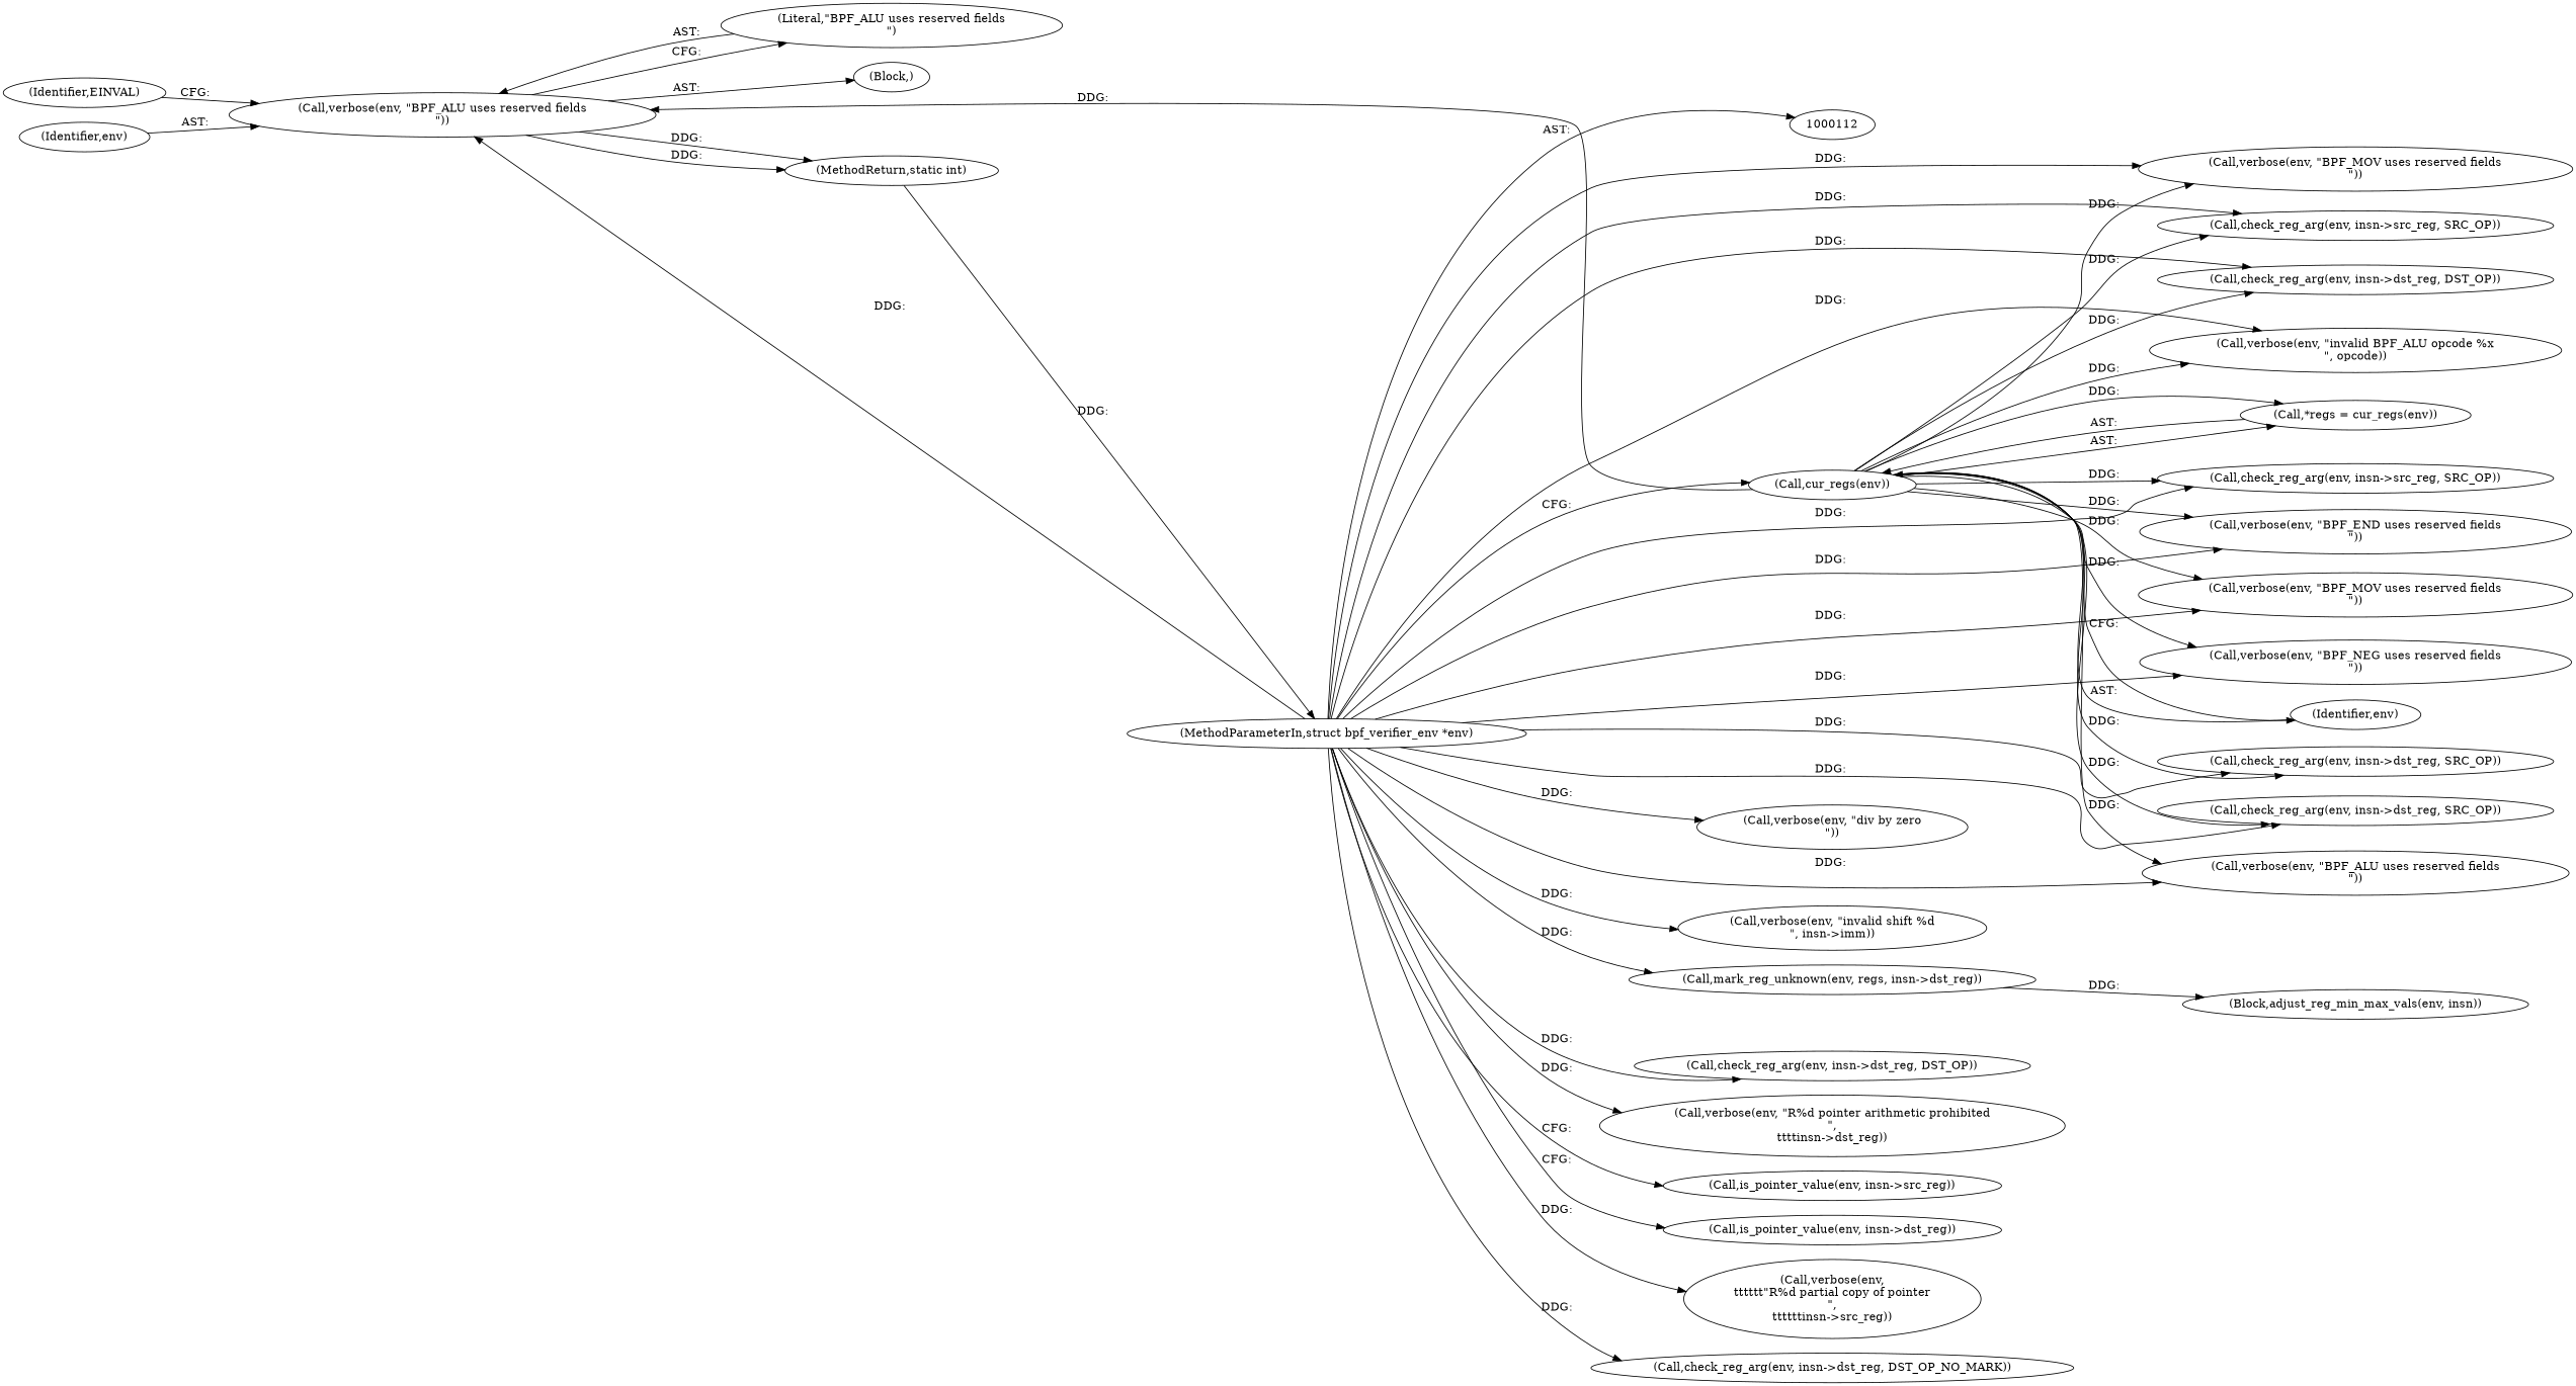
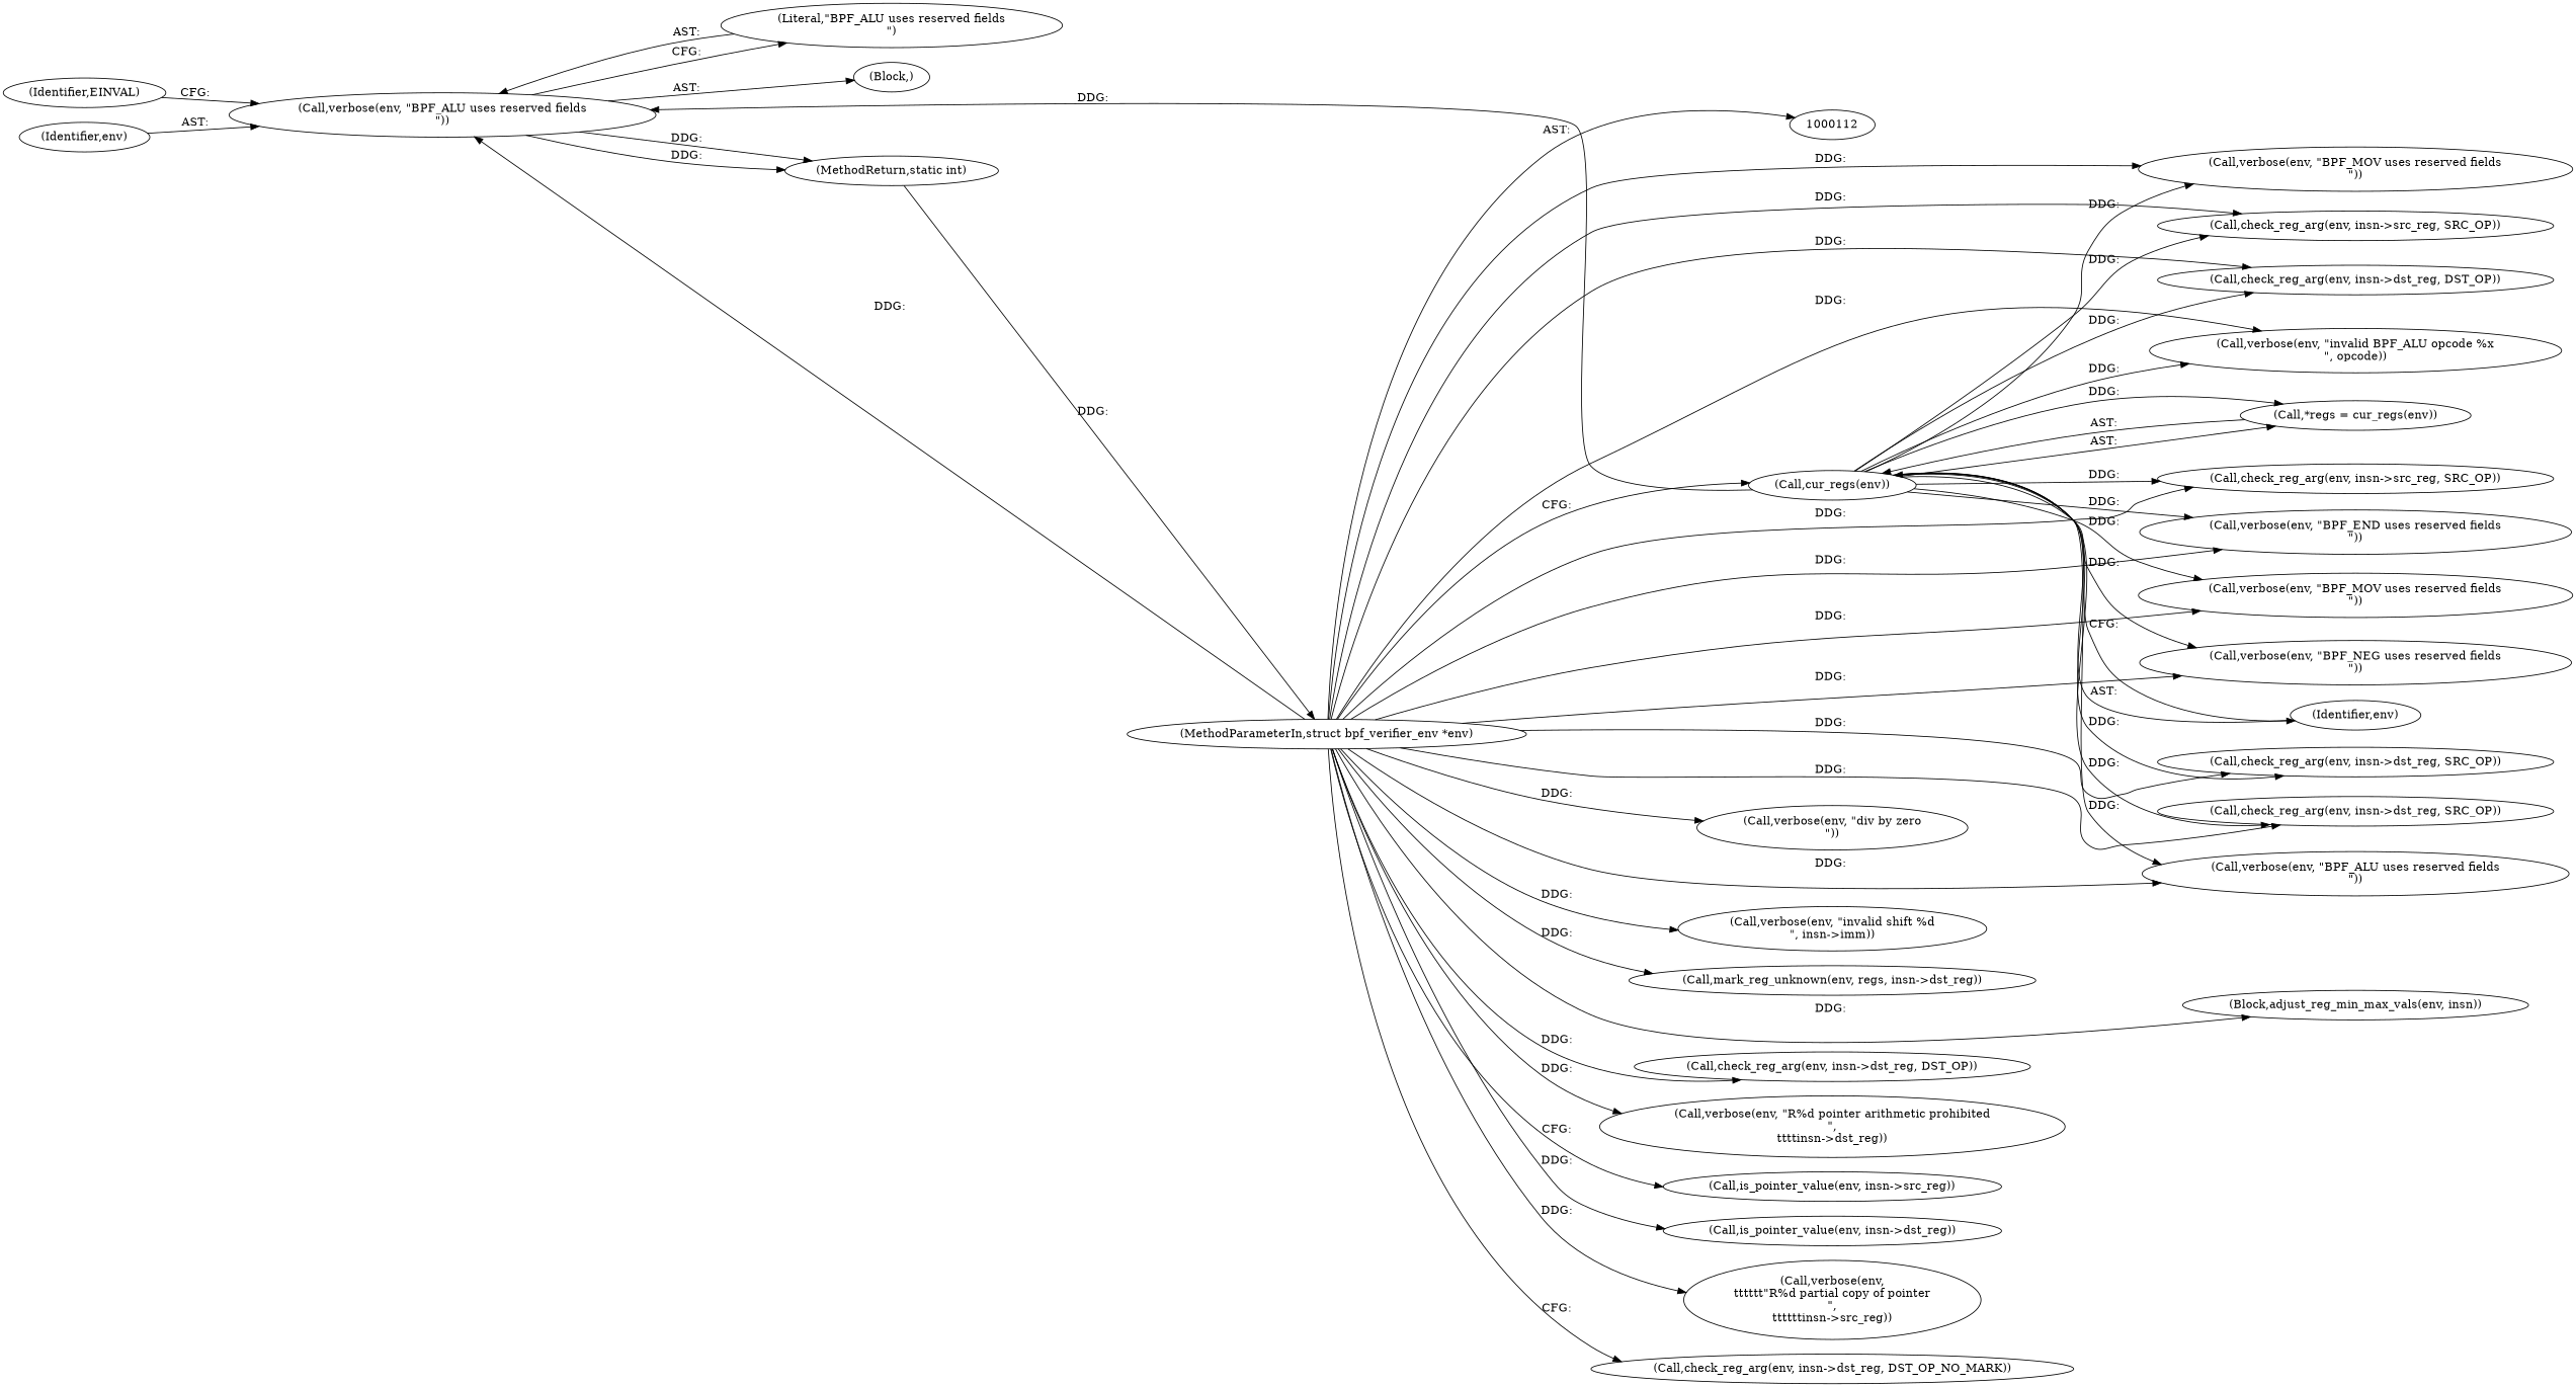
  digraph {
    rankdir=LR
    n1 [label="(Call,verbose(env, \"BPF_ALU uses reserved fields\n\"))"]
    n2 [label="(Literal,\"BPF_ALU uses reserved fields\n\")"]
    n3 [label="(Block,)"]
    n4 [label="(MethodReturn,static int)"]
    n5 [label="(MethodParameterIn,struct bpf_verifier_env *env)"]
    n6 [label="(Call,cur_regs(env))"]
    n7 [label="(Call,*regs = cur_regs(env))"]
    n8 [label="(Call,verbose(env, \"BPF_MOV uses reserved fields\n\"))"]
    n9 [label="(Call,check_reg_arg(env, insn->dst_reg, DST_OP))"]
    n10 [label="(Call,verbose(env, \"invalid BPF_ALU opcode %x\n\", opcode))"]
    n11 [label="(Call,verbose(env, \"BPF_MOV uses reserved fields\n\"))"]
    n12 [label="(Call,verbose(env, \"BPF_NEG uses reserved fields\n\"))"]
    n13 [label="(Identifier,env)"]
    n14 [label="(Call,check_reg_arg(env, insn->src_reg, SRC_OP))"]
    n15 [label="(Call,check_reg_arg(env, insn->src_reg, SRC_OP))"]
    n16 [label="(Call,check_reg_arg(env, insn->dst_reg, SRC_OP))"]
    n17 [label="(Call,verbose(env, \"BPF_END uses reserved fields\n\"))"]
    n18 [label="(Call,verbose(env, \"BPF_ALU uses reserved fields\n\"))"]
    n19 [label="(Call,check_reg_arg(env, insn->dst_reg, SRC_OP))"]
    n20 [label="(Call,verbose(env, \"div by zero\n\"))"]
    n21 [label="(Call,verbose(env, \"invalid shift %d\n\", insn->imm))"]
    n22 [label="(Block,adjust_reg_min_max_vals(env, insn))"]
    n23 [label="(Call,check_reg_arg(env, insn->dst_reg, DST_OP))"]
    n24 [label="(Call,verbose(env, \"R%d pointer arithmetic prohibited\n\",\n\t\t\t\tinsn->dst_reg))"]
    n25 [label="(Call,is_pointer_value(env, insn->src_reg))"]
    n26 [label="(Call,mark_reg_unknown(env, regs, insn->dst_reg))"]
    n27 [label="(Call,is_pointer_value(env, insn->dst_reg))"]
    n28 [label="(Call,verbose(env,\n\t\t\t\t\t\t\"R%d partial copy of pointer\n\",\n\t\t\t\t\t\tinsn->src_reg))"]
    n29 [label="(Call,check_reg_arg(env, insn->dst_reg, DST_OP_NO_MARK))"]
    1000112
    n31 [label="(Identifier,EINVAL)"]
    n32 [label="(Identifier,env)"]
    n1 -> n2 [label="CFG: "]
    n1 -> n3 [label="AST: "]
    n1 -> n4 [label="DDG: "]
    n1 -> n4 [label="DDG: "]
    n2 -> n1 [label="AST: "]
    n4 -> n5 [label="DDG: "]
    n5 -> n1 [label="DDG: "]
    n5 -> n6 [label="CFG: "]
    n5 -> n8 [label="DDG: "]
    n5 -> n9 [label="DDG: "]
    n5 -> n10 [label="DDG: "]
    n5 -> n11 [label="DDG: "]
    n5 -> n12 [label="DDG: "]
    n5 -> n14 [label="DDG: "]
    n5 -> n15 [label="DDG: "]
    n5 -> n16 [label="DDG: "]
    n5 -> n17 [label="DDG: "]
    n5 -> n18 [label="DDG: "]
    n5 -> n19 [label="DDG: "]
    n5 -> n20 [label="DDG: "]
    n5 -> n21 [label="DDG: "]
-   n26 -> n22 [label="DDG: "]
+   n5 -> n22 [label="DDG: "]
    n5 -> n23 [label="DDG: "]
    n5 -> n24 [label="DDG: "]
    n5 -> n25 [label="CFG: "]
    n5 -> n26 [label="DDG: "]
-   n5 -> n27 [label="CFG: "]
+   n5 -> n27 [label="DDG: "]
    n5 -> n28 [label="DDG: "]
-   n5 -> n29 [label="DDG: "]
+   n5 -> n29 [label="CFG: "]
    n5 -> 1000112 [label="AST: "]
    n6 -> n1 [label="DDG: "]
    n6 -> n7 [label="AST: "]
    n6 -> n7 [label="DDG: "]
    n6 -> n8 [label="DDG: "]
    n6 -> n9 [label="DDG: "]
    n6 -> n10 [label="DDG: "]
    n6 -> n11 [label="DDG: "]
    n6 -> n12 [label="DDG: "]
    n6 -> n13 [label="CFG: "]
    n6 -> n14 [label="DDG: "]
    n6 -> n15 [label="DDG: "]
    n6 -> n16 [label="DDG: "]
    n6 -> n17 [label="DDG: "]
    n6 -> n18 [label="DDG: "]
    n6 -> n19 [label="DDG: "]
    n7 -> n6 [label="AST: "]
    n13 -> n6 [label="AST: "]
    n31 -> n1 [label="CFG: "]
    n32 -> n1 [label="AST: "]
  }
